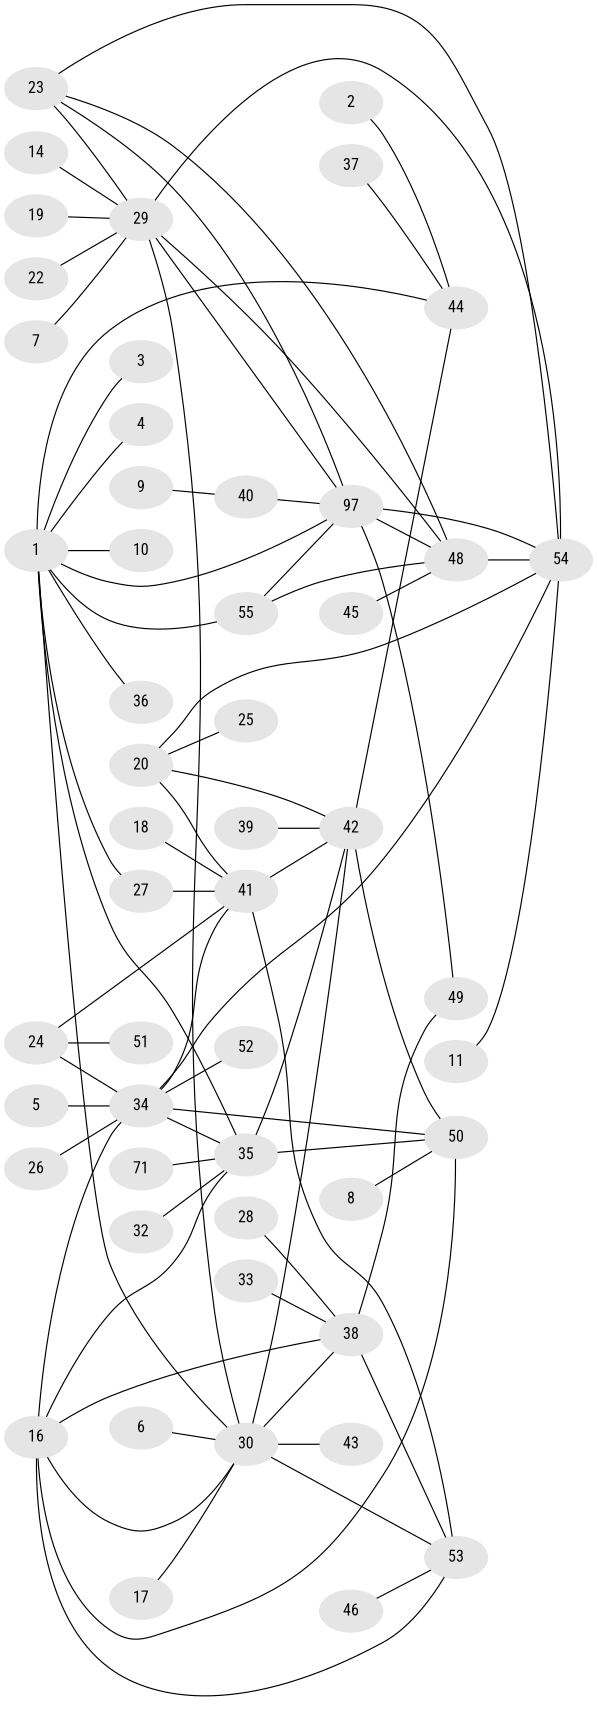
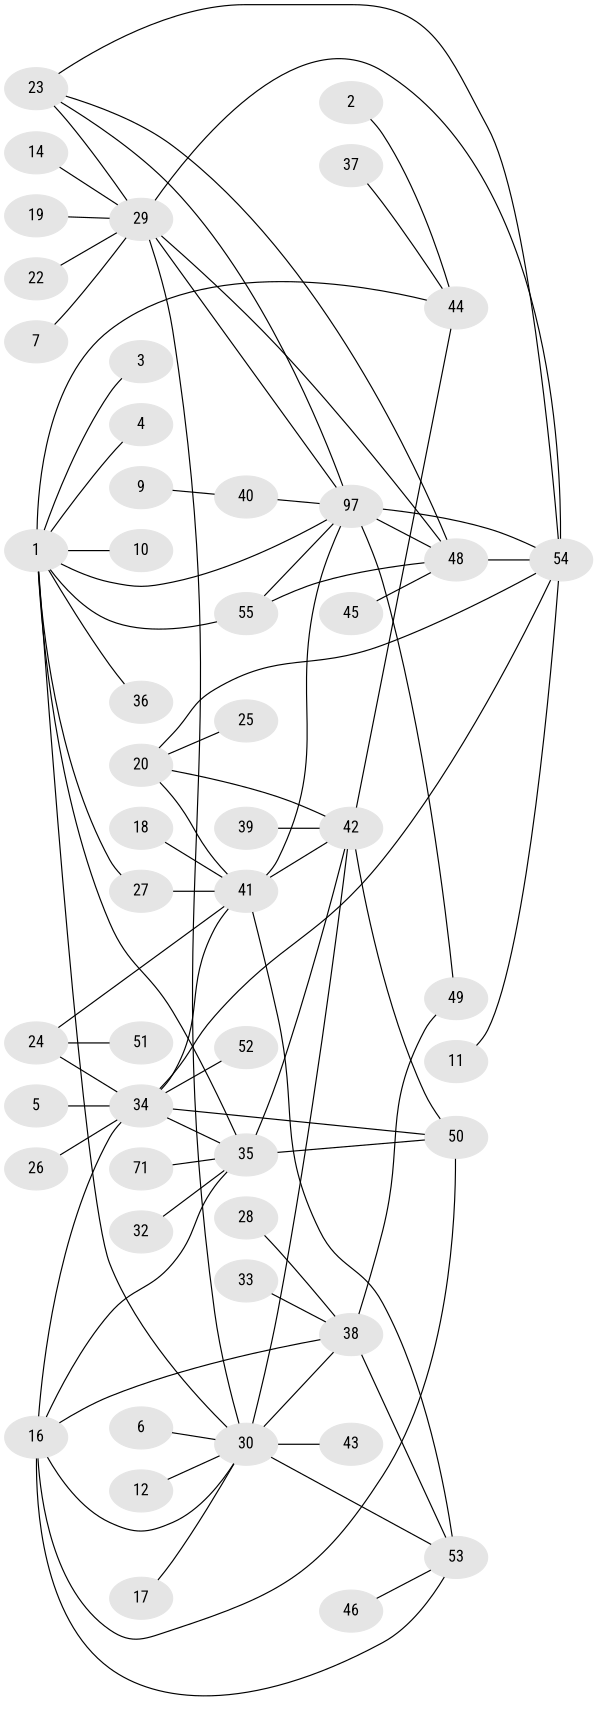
  graph {
    fontname="Roboto Condensed"
    rankdir=LR
    node [color=gray90 fontname="Roboto Condensed" style=filled]
    edge [fontname="Roboto Condensed" weight=1.0]
    1
    3
    4
    10
    n5 [label=55]
    27
    30
    35
    36
    44
    n11 [label=97]
    48
    41
    38
    53
    42
    43
    50
    54
    49
    2
    5
    34
    52
    6
    7
    29
-   8
    9
    40
    20
    25
    11
+   12
    14
    16
    17
    18
    19
    n40 [label=71]
    22
    23
    24
    51
    26
    28
    32
    33
    37
    39
    45
    46
    1 -- 3
    1 -- 4
    1 -- 10
    1 -- n5
    1 -- 27
    1 -- 30
    1 -- 35
    1 -- 36
    1 -- 44 [weight=4.0]
    1 -- n11
    n5 -- n11
    n5 -- 48
    27 -- 41
    30 -- 38 [weight=2.0]
    30 -- 53 [weight=2.0]
    30 -- 42
    30 -- 43
    35 -- 42
    35 -- 50
    n11 -- 48
    n11 -- 54
    n11 -- 49
    48 -- 54
+   41 -- n11
    41 -- 53
    41 -- 42
    38 -- 53
    38 -- 49
    42 -- 44
    42 -- 50
    2 -- 44
    5 -- 34
    34 -- 35 [weight=2.0]
    34 -- 41
    34 -- 50 [weight=2.0]
    34 -- 54
    34 -- 52
    6 -- 30
    7 -- 29
    29 -- 30
    29 -- n11
    29 -- 48
    29 -- 54
-   8 -- 50
    9 -- 40
    40 -- n11
    20 -- 41 [weight=3.0]
    20 -- 42 [weight=3.0]
    20 -- 54
    20 -- 25
    11 -- 54
+   12 -- 30
    14 -- 29
    16 -- 30 [weight=2.0]
    16 -- 35
    16 -- 38
    16 -- 53
    16 -- 50
    16 -- 34 [weight=2.0]
    17 -- 30
    18 -- 41
    19 -- 29
    n40 -- 35
    22 -- 29
    23 -- n11
    23 -- 48
    23 -- 54
    23 -- 29
    24 -- 41
    24 -- 34
    24 -- 51
    26 -- 34
    28 -- 38
    32 -- 35
    33 -- 38
    37 -- 44
    39 -- 42
    45 -- 48
    46 -- 53
  }
